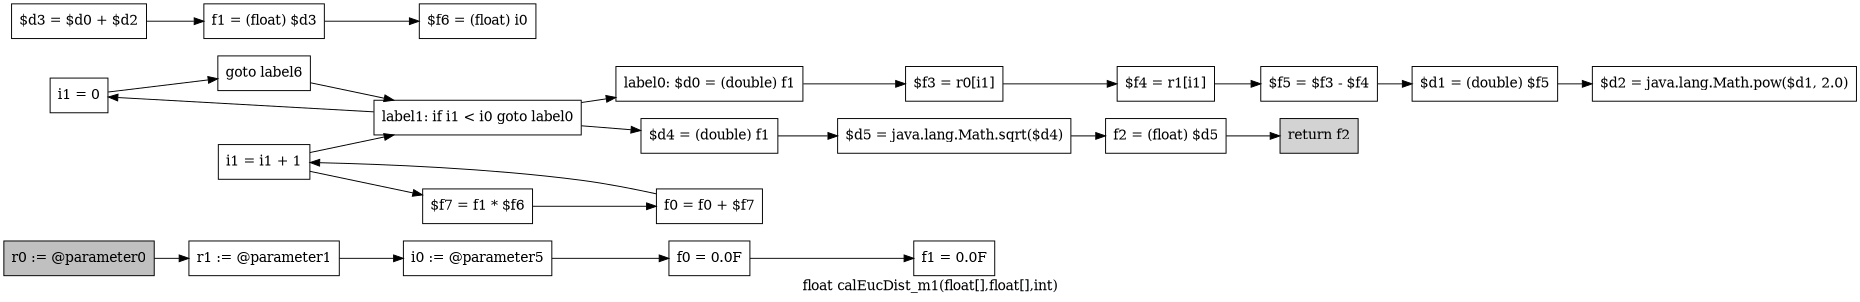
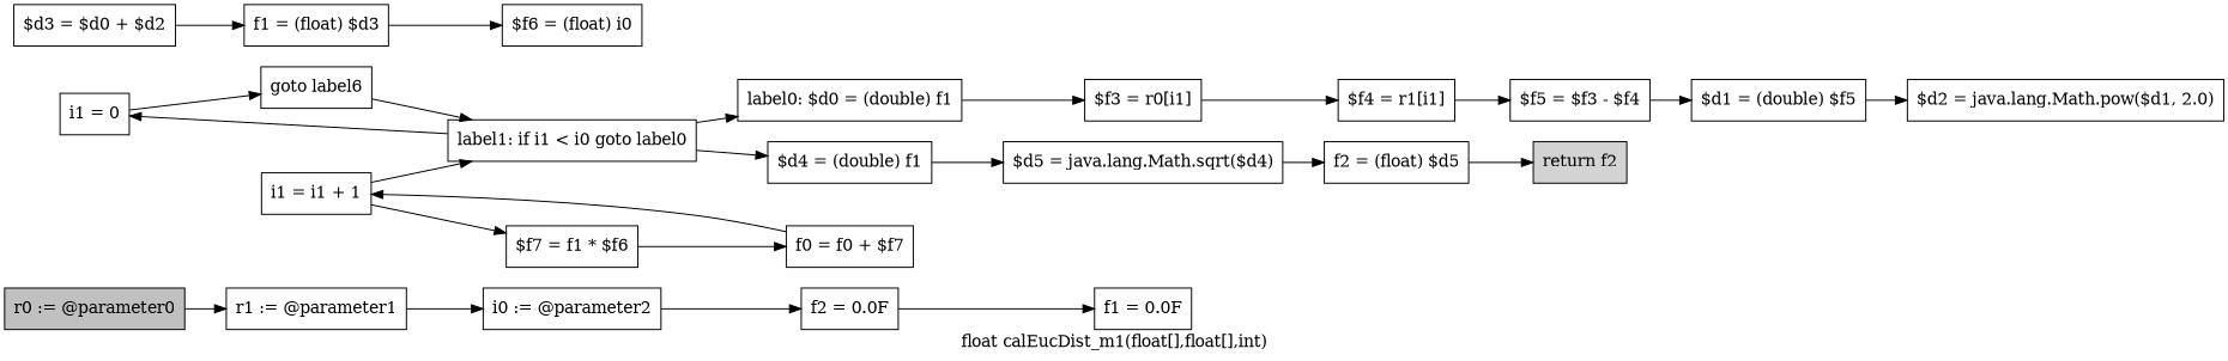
  digraph {
    label="float calEucDist_m1(float[],float[],int)"
    rankdir=LR
    node [shape=box]
    n1 [fillcolor=gray label="r0 := @parameter0" style=filled]
    n2 [label="r1 := @parameter1"]
-   n3 [label="i0 := @parameter5"]
-   n4 [label="f0 = 0.0F"]
+   n3 [label="i0 := @parameter2"]
+   n4 [label="f2 = 0.0F"]
    n5 [label="f1 = 0.0F"]
    n6 [label="i1 = 0"]
    n7 [label="goto label6"]
    n8 [label="label1: if i1 < i0 goto label0"]
    n9 [label="label0: $d0 = (double) f1"]
    n10 [label="$d4 = (double) f1"]
    n11 [label="$f3 = r0[i1]"]
    n12 [label="$d5 = java.lang.Math.sqrt($d4)"]
    n13 [label="$f4 = r1[i1]"]
    n14 [label="$f5 = $f3 - $f4"]
    n15 [label="$d1 = (double) $f5"]
    n16 [label="$d2 = java.lang.Math.pow($d1, 2.0)"]
    n17 [label="$d3 = $d0 + $d2"]
    n18 [label="f1 = (float) $d3"]
    n19 [label="$f6 = (float) i0"]
    n20 [label="$f7 = f1 * $f6"]
    n21 [label="f0 = f0 + $f7"]
    n22 [label="i1 = i1 + 1"]
    n23 [label="f2 = (float) $d5"]
    n24 [fillcolor=lightgray label="return f2" style=filled]
    n1 -> n2
    n2 -> n3
    n3 -> n4
    n4 -> n5
    n6 -> n7
    n7 -> n8
    n8 -> n6
    n8 -> n9
    n8 -> n10
    n9 -> n11
    n10 -> n12
    n11 -> n13
    n12 -> n23
    n13 -> n14
    n14 -> n15
    n15 -> n16
    n17 -> n18
    n18 -> n19
    n20 -> n21
    n21 -> n22
    n22 -> n8
    n22 -> n20
    n23 -> n24
  }
